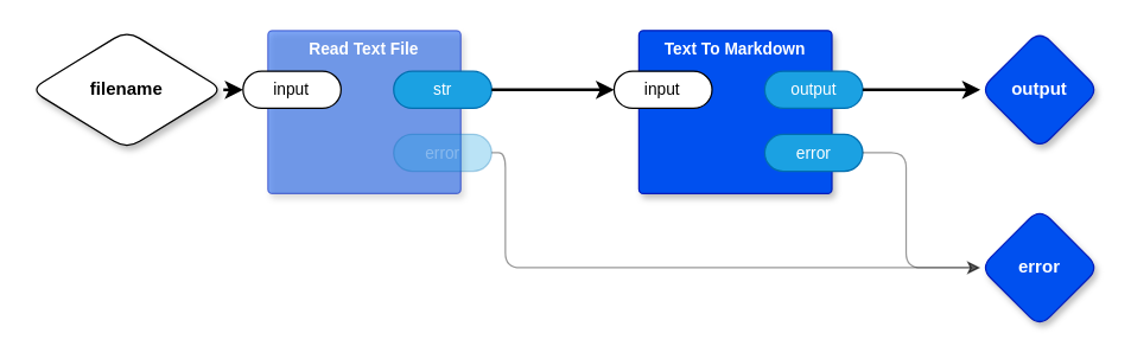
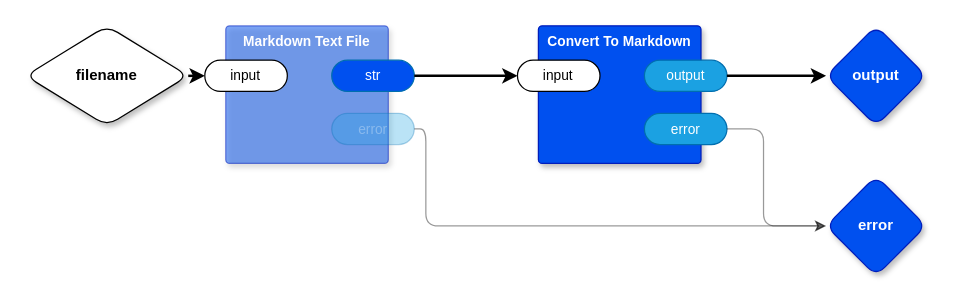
  <mxCell id="0" />
  <mxCell id="1" parent="0" />
  <mxCell id="2" style="edgeStyle=orthogonalEdgeStyle;shape=connector;rounded=1;orthogonalLoop=1;jettySize=auto;html=1;exitX=1;exitY=0.5;exitDx=0;exitDy=0;exitPerimeter=0;entryX=0;entryY=0.5;entryDx=0;entryDy=0;entryPerimeter=0;labelBackgroundColor=default;strokeColor=default;fontFamily=Helvetica;fontSize=11;fontColor=default;endArrow=classic;strokeWidth=2;" parent="1" source="3" target="7" edge="1"><mxGeometry relative="1" as="geometry" /></mxCell>
  <mxCell id="3" value="filename" style="rhombus;whiteSpace=wrap;html=1;rounded=1;fontStyle=1;glass=0;sketch=0;fontSize=12;points=[[0,0.5,0,0,0],[0.5,0,0,0,0],[0.5,1,0,0,0],[1,0.5,0,0,0]];shadow=1;strokeWidth=1;" parent="1" vertex="1"><mxGeometry x="20" y="20" width="130" height="80" as="geometry" /></mxCell>
  <mxCell id="4" value="output" style="rhombus;whiteSpace=wrap;html=1;rounded=1;fillColor=#0050ef;fontColor=#ffffff;strokeColor=#001DBC;fontStyle=1;glass=0;sketch=0;fontSize=12;points=[[0,0.5,0,0,0],[0.5,0,0,0,0],[0.5,1,0,0,0],[1,0.5,0,0,0]];shadow=1;strokeWidth=1;" parent="1" vertex="1"><mxGeometry x="660" y="20" width="80" height="80" as="geometry" /></mxCell>
  <mxCell id="5" value="error" style="rhombus;whiteSpace=wrap;html=1;rounded=1;fillColor=#0050ef;fontColor=#ffffff;strokeColor=#001DBC;fontStyle=1;glass=0;sketch=0;fontSize=12;points=[[0,0.5,0,0,0],[0.5,0,0,0,0],[0.5,1,0,0,0],[1,0.5,0,0,0]];shadow=1;strokeWidth=1;" parent="1" vertex="1"><mxGeometry x="660" y="140" width="80" height="80" as="geometry" /></mxCell>
- <mxCell id="6" value="Read Text File" style="rounded=1;whiteSpace=wrap;html=1;sketch=0;container=1;recursiveResize=0;verticalAlign=top;arcSize=6;fontStyle=1;autosize=0;points=[];absoluteArcSize=1;shadow=1;strokeColor=#001DBC;fillColor=#0050ef;fontColor=#ffffff;fontFamily=Helvetica;fontSize=11;opacity=50;strokeWidth=1;" parent="1" vertex="1"><mxGeometry x="180" y="20" width="130" height="110" as="geometry"><mxRectangle x="-98" y="-1230" width="99" height="26" as="alternateBounds" /></mxGeometry></mxCell>
+ <mxCell id="6" value="Markdown Text File" style="rounded=1;whiteSpace=wrap;html=1;sketch=0;container=1;recursiveResize=0;verticalAlign=top;arcSize=6;fontStyle=1;autosize=0;points=[];absoluteArcSize=1;shadow=1;strokeColor=#001DBC;fillColor=#0050ef;fontColor=#ffffff;fontFamily=Helvetica;fontSize=11;opacity=50;strokeWidth=1;" parent="1" vertex="1"><mxGeometry x="180" y="20" width="130" height="110" as="geometry"><mxRectangle x="-98" y="-1230" width="99" height="26" as="alternateBounds" /></mxGeometry></mxCell>
  <mxCell id="7" value="input" style="rounded=1;whiteSpace=wrap;html=1;sketch=0;points=[[0,0.5,0,0,0],[1,0.5,0,0,0]];arcSize=50;fontFamily=Helvetica;fontSize=11;fontColor=default;strokeWidth=1;" parent="6" vertex="1"><mxGeometry x="-16.75" y="27.5" width="66" height="25" as="geometry" /></mxCell>
- <mxCell id="8" value="str" style="rounded=1;whiteSpace=wrap;html=1;sketch=0;points=[[0,0.5,0,0,0],[1,0.5,0,0,0]];fillColor=#1ba1e2;fontColor=#ffffff;strokeColor=#006EAF;arcSize=50;fontFamily=Helvetica;fontSize=11;strokeWidth=1;" parent="6" vertex="1"><mxGeometry x="84.75" y="27.5" width="66" height="25" as="geometry" /></mxCell>
+ <mxCell id="8" value="str" style="rounded=1;whiteSpace=wrap;html=1;sketch=0;points=[[0,0.5,0,0,0],[1,0.5,0,0,0]];fillColor=#0050ef;fontColor=#ffffff;strokeColor=#006EAF;arcSize=50;fontFamily=Helvetica;fontSize=11;strokeWidth=1;" parent="6" vertex="1"><mxGeometry x="84.75" y="27.5" width="66" height="25" as="geometry" /></mxCell>
  <mxCell id="9" value="error" style="rounded=1;whiteSpace=wrap;html=1;sketch=0;points=[[0,0.5,0,0,0],[1,0.5,0,0,0]];fillColor=#1ba1e2;fontColor=#ffffff;strokeColor=#006EAF;arcSize=50;fontFamily=Helvetica;fontSize=11;textOpacity=30;opacity=30;strokeWidth=1;" parent="6" vertex="1"><mxGeometry x="84.75" y="70" width="66" height="25" as="geometry" /></mxCell>
  <mxCell id="10" style="edgeStyle=orthogonalEdgeStyle;shape=connector;rounded=1;orthogonalLoop=1;jettySize=auto;html=1;exitX=1;exitY=0.5;exitDx=0;exitDy=0;exitPerimeter=0;entryX=0;entryY=0.5;entryDx=0;entryDy=0;entryPerimeter=0;labelBackgroundColor=default;strokeColor=default;fontFamily=Helvetica;fontSize=11;fontColor=default;endArrow=classic;opacity=40;strokeWidth=1;" parent="1" source="9" target="5" edge="1"><mxGeometry relative="1" as="geometry"><Array as="points"><mxPoint x="340" y="103" /><mxPoint x="340" y="180" /></Array></mxGeometry></mxCell>
- <mxCell id="11" value="Text To Markdown" style="rounded=1;whiteSpace=wrap;html=1;sketch=0;container=1;recursiveResize=0;verticalAlign=top;arcSize=6;fontStyle=1;autosize=0;points=[];absoluteArcSize=1;shadow=1;strokeColor=#001DBC;fillColor=#0050ef;fontColor=#ffffff;fontFamily=Helvetica;fontSize=11;strokeWidth=1;" parent="1" vertex="1"><mxGeometry x="430" y="20" width="130" height="110" as="geometry"><mxRectangle x="-98" y="-1230" width="99" height="26" as="alternateBounds" /></mxGeometry></mxCell>
+ <mxCell id="11" value="Convert To Markdown" style="rounded=1;whiteSpace=wrap;html=1;sketch=0;container=1;recursiveResize=0;verticalAlign=top;arcSize=6;fontStyle=1;autosize=0;points=[];absoluteArcSize=1;shadow=1;strokeColor=#001DBC;fillColor=#0050ef;fontColor=#ffffff;fontFamily=Helvetica;fontSize=11;strokeWidth=1;" parent="1" vertex="1"><mxGeometry x="430" y="20" width="130" height="110" as="geometry"><mxRectangle x="-98" y="-1230" width="99" height="26" as="alternateBounds" /></mxGeometry></mxCell>
  <mxCell id="12" value="input" style="rounded=1;whiteSpace=wrap;html=1;sketch=0;points=[[0,0.5,0,0,0],[1,0.5,0,0,0]];arcSize=50;fontFamily=Helvetica;fontSize=11;fontColor=default;strokeWidth=1;" parent="11" vertex="1"><mxGeometry x="-16.75" y="27.5" width="66" height="25" as="geometry" /></mxCell>
  <mxCell id="13" value="output" style="rounded=1;whiteSpace=wrap;html=1;sketch=0;points=[[0,0.5,0,0,0],[1,0.5,0,0,0]];fillColor=#1ba1e2;fontColor=#ffffff;strokeColor=#006EAF;arcSize=50;fontFamily=Helvetica;fontSize=11;strokeWidth=1;" parent="11" vertex="1"><mxGeometry x="84.75" y="27.5" width="66" height="25" as="geometry" /></mxCell>
  <mxCell id="14" value="error" style="rounded=1;whiteSpace=wrap;html=1;sketch=0;points=[[0,0.5,0,0,0],[1,0.5,0,0,0]];fillColor=#1ba1e2;fontColor=#ffffff;strokeColor=#006EAF;arcSize=50;fontFamily=Helvetica;fontSize=11;strokeWidth=1;" parent="11" vertex="1"><mxGeometry x="84.75" y="70" width="66" height="25" as="geometry" /></mxCell>
  <mxCell id="15" style="edgeStyle=orthogonalEdgeStyle;rounded=0;orthogonalLoop=1;jettySize=auto;html=1;exitX=1;exitY=0.5;exitDx=0;exitDy=0;exitPerimeter=0;entryX=0;entryY=0.5;entryDx=0;entryDy=0;entryPerimeter=0;strokeWidth=2;" parent="1" source="8" target="12" edge="1"><mxGeometry relative="1" as="geometry" /></mxCell>
  <mxCell id="16" style="edgeStyle=orthogonalEdgeStyle;rounded=0;orthogonalLoop=1;jettySize=auto;html=1;exitX=1;exitY=0.5;exitDx=0;exitDy=0;exitPerimeter=0;entryX=0;entryY=0.5;entryDx=0;entryDy=0;entryPerimeter=0;strokeWidth=2;" parent="1" source="13" target="4" edge="1"><mxGeometry relative="1" as="geometry"><mxPoint x="660" y="60" as="targetPoint" /></mxGeometry></mxCell>
  <mxCell id="17" style="edgeStyle=orthogonalEdgeStyle;rounded=1;orthogonalLoop=1;jettySize=auto;html=1;entryX=0;entryY=0.5;entryDx=0;entryDy=0;entryPerimeter=0;strokeWidth=1;opacity=40;" parent="1" source="14" target="5" edge="1"><mxGeometry relative="1" as="geometry"><Array as="points"><mxPoint x="610" y="103" /><mxPoint x="610" y="180" /></Array></mxGeometry></mxCell>
